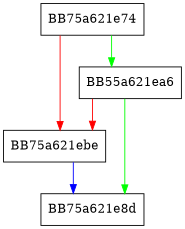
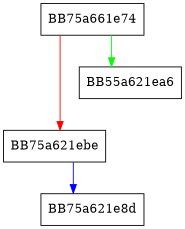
  digraph {
    splines=ortho
    node [shape=box]
    edge [color=red]
    n1 [label=BB55a621ea6]
-   BB75a621e74
+   BB75a621e74 [label=BB75a661e74]
    BB75a621ebe
    BB75a621e8d
-   n1 -> BB75a621ebe
-   n1 -> BB75a621e8d [color=green]
    BB75a621e74 -> n1 [color=green]
    BB75a621e74 -> BB75a621ebe
    BB75a621ebe -> BB75a621e8d [color=blue]
  }
